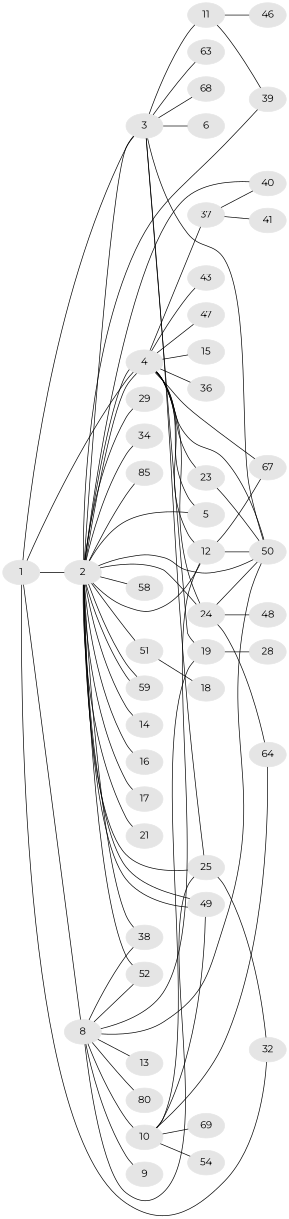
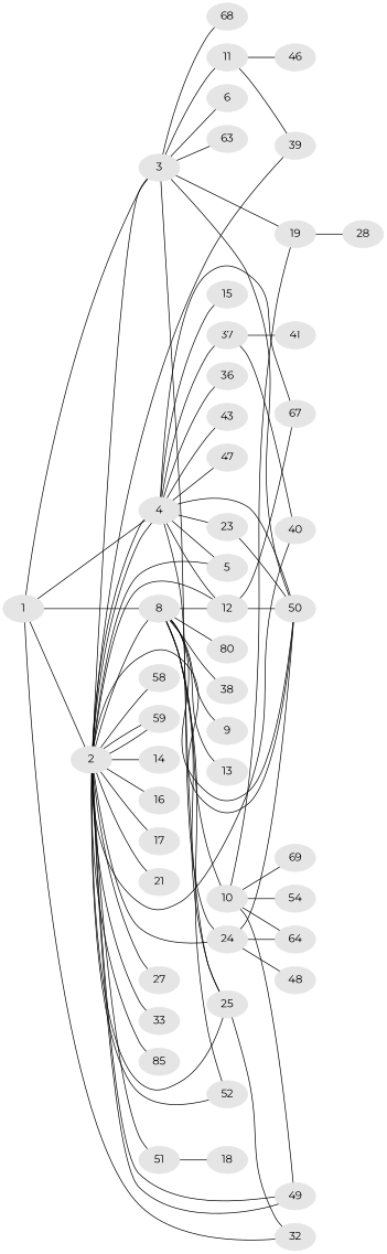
  graph {
    fontname=Montserrat
    rankdir=LR
    node [color=gray90 fontname=Montserrat style=filled]
    edge [fontname=Montserrat]
    1 [super="+31"]
    2 [super="+42"]
    3 [super="+57"]
    4 [super="+7"]
    8 [super="+44"]
    32
    5 [super="+22"]
    12 [super="+26"]
    14
    16
    17
    21
    24 [super="+33"]
    25 [super="+27"]
-   29 [super="+56"]
-   34
+   29 [super="+56" label=27]
+   34 [label=33]
    n17 [label=85]
    39 [super="+60"]
    40
    49 [super="+55"]
    50 [super="+62"]
    51
    52 [super="+65"]
    58
    59
    6
    11
    19
    63
    68
    15
    23 [super="+61"]
    36
    37 [super="+53"]
    43
    47
    67
    9 [super="+45"]
    10 [super="+20"]
    13
    n41 [label=80]
    38 [super="+66"]
    64
    48
    18
    46
    28
    41
    54
    69
    1 -- 2
    1 -- 3
    1 -- 4
    1 -- 8
    1 -- 32
    2 -- 3
    2 -- 4 [weight=3]
    2 -- 4
-   2 -- 38
+   2 -- 8
    2 -- 5
    2 -- 12
    2 -- 14
    2 -- 16
    2 -- 17
    2 -- 21
    2 -- 24
    2 -- 25
    2 -- 29 [weight=2]
    2 -- 34
    2 -- n17
    2 -- 39
    2 -- 40
    2 -- 49
    2 -- 49
    2 -- 50
    2 -- 51
    2 -- 52
    2 -- 58
    2 -- 59
    2 -- 59
    3 -- 25
    3 -- 50
    3 -- 6
    3 -- 11
    3 -- 19
    3 -- 63
    3 -- 68
    4 -- 5 [weight=2]
    4 -- 12
    4 -- 24
    4 -- 50
    4 -- 15
    4 -- 23
    4 -- 36
    4 -- 37
    4 -- 43
    4 -- 47
    4 -- 67
    8 -- 12 [weight=2]
    8 -- 25
    8 -- 50
    8 -- 52
    8 -- 9
    8 -- 10
    8 -- 13
    8 -- n41
    8 -- 38
    12 -- 50
    12 -- 67
    24 -- 50
    24 -- 64
    24 -- 48
    25 -- 32
    51 -- 18
    11 -- 39
    11 -- 46
    19 -- 28
    23 -- 50
    37 -- 40
    37 -- 41
    10 -- 49
    10 -- 19
    10 -- 64
    10 -- 54
    10 -- 69
  }
